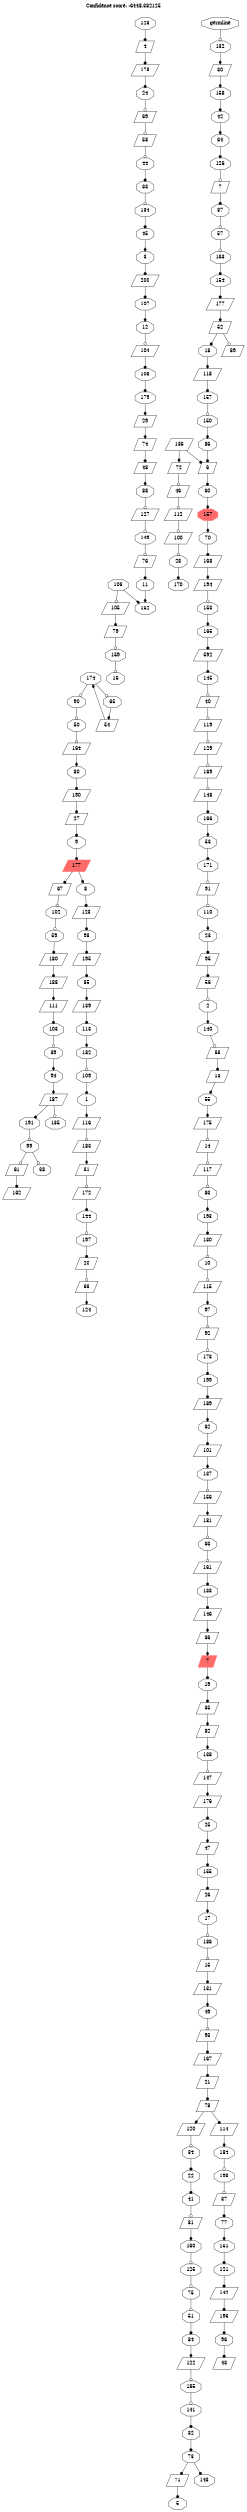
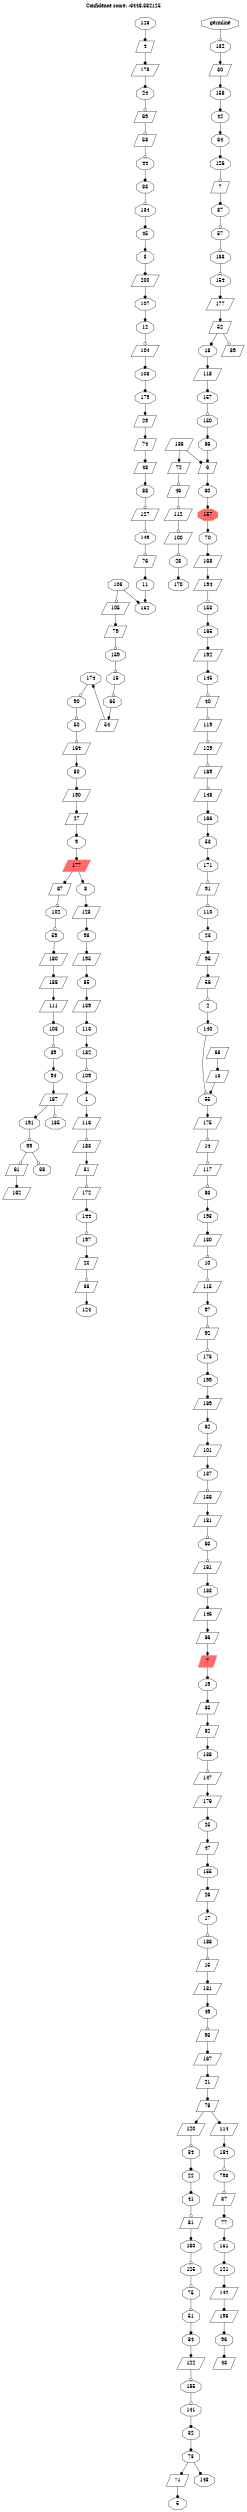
  digraph {
    label="Confidence score: -6448.382125"
    labelloc=t
    node [shape=octagon]
    edge [arrowhead=dot]
    n1 [label=61 shape=parallelogram]
    n2 [label=162 shape=parallelogram]
    n3 [label=99]
    n4 [label=38]
    n5 [label=191]
    n6 [label=187 shape=parallelogram]
    n7 [label=135]
    n8 [label=94]
    n9 [label=39]
    n10 [label=103]
    n11 [label=111 shape=parallelogram]
    n12 [label=188 shape=parallelogram]
    n13 [label=180 shape=parallelogram]
    n14 [label=59]
    n15 [label=102]
    n16 [label=67 shape=parallelogram]
    n17 [label=66 shape=parallelogram]
    n18 [label=124]
    n19 [label=20 shape=parallelogram]
    n20 [label=197]
    n21 [label=144]
    n22 [label=172 shape=parallelogram]
    n23 [label=31 shape=parallelogram]
    n24 [label=183 shape=parallelogram]
    n25 [label=116 shape=parallelogram]
    n26 [label=1]
    n27 [label=109]
    n28 [label=182]
    n29 [label=113]
    n30 [label=139 shape=parallelogram]
    n31 [label=85]
    n32 [label=195 shape=parallelogram]
    n33 [label=98]
    n34 [label=123 shape=parallelogram]
    n35 [label=8]
    n36 [color=indianred1 label=177 shape=parallelogram style=filled]
    n37 [label=9]
    n38 [label=27 shape=parallelogram]
    n39 [label=190 shape=parallelogram]
    n40 [label=80]
    n41 [label=164 shape=parallelogram]
    n42 [label=50]
    n43 [label=90]
    n44 [label=174]
    n45 [label=54 shape=parallelogram]
    n46 [label=65]
    n47 [label=16]
    n48 [label=159]
    n49 [label=79 shape=parallelogram]
    n50 [label=105 shape=parallelogram]
    n51 [label=106]
    n52 [label=152]
    n53 [label=11]
    n54 [label=76 shape=parallelogram]
    n55 [label=149]
    n56 [label=127 shape=parallelogram]
    n57 [label=88]
    n58 [label=48 shape=parallelogram]
    n59 [label=74 shape=parallelogram]
    n60 [label=29 shape=parallelogram]
    n61 [label=179]
    n62 [label=108]
    n63 [label=104 shape=parallelogram]
    n64 [label=12]
    n65 [label=107]
    n66 [label=200 shape=parallelogram]
    n67 [label=3]
    n68 [label=45]
    n69 [label=134]
    n70 [label=33]
    n71 [label=44]
    n72 [label=58 shape=parallelogram]
    n73 [label=69 shape=parallelogram]
    n74 [label=24]
    n75 [label=178 shape=parallelogram]
    n76 [label=4 shape=parallelogram]
    n77 [label=128]
    n78 [label=170]
    n79 [label=28]
    n80 [label=100 shape=parallelogram]
    n81 [label=112 shape=parallelogram]
    n82 [label=46 shape=parallelogram]
    n83 [label=72 shape=parallelogram]
    n84 [label=136 shape=parallelogram]
    n85 [label=6 shape=parallelogram]
    n86 [label=71 shape=parallelogram]
    n87 [label=5]
    n88 [label=73]
    n89 [label=143]
    n90 [label=32]
    n91 [label=141]
    n92 [label=185]
    n93 [label=122 shape=parallelogram]
    n94 [label=84]
    n95 [label=51]
    n96 [label=75]
    n97 [label=125]
    n98 [label=160]
    n99 [label=81 shape=parallelogram]
    n100 [label=41]
    n101 [label=22]
    n102 [label=34]
    n103 [label=120 shape=parallelogram]
    n104 [label=96]
    n105 [label=43 shape=parallelogram]
    n106 [label=196 shape=parallelogram]
    n107 [label=142 shape=parallelogram]
    n108 [label=121]
    n109 [label=151]
    n110 [label=77]
    n111 [label=37 shape=parallelogram]
-   n112 [label=198]
+   n112 [label=798]
    n113 [label=184]
    n114 [label=114 shape=parallelogram]
    n115 [label=78 shape=parallelogram]
    n116 [label=21 shape=parallelogram]
    n117 [label=167 shape=parallelogram]
    n118 [label=93 shape=parallelogram]
    n119 [label=49]
    n120 [label=131 shape=parallelogram]
    n121 [label=15 shape=parallelogram]
    n122 [label=186]
    n123 [label=17]
    n124 [label=26 shape=parallelogram]
    n125 [label=155]
    n126 [label=47 shape=parallelogram]
    n127 [label=25]
    n128 [label=176 shape=parallelogram]
    n129 [label=147 shape=parallelogram]
    n130 [label=138]
    n131 [label=82 shape=parallelogram]
    n132 [label=35 shape=parallelogram]
    n133 [label=19]
    n134 [color=indianred1 label=7 shape=parallelogram style=filled]
    n135 [label=36 shape=parallelogram]
    n136 [label=146 shape=parallelogram]
    n137 [label=133]
    n138 [label=161 shape=parallelogram]
    n139 [label=63]
    n140 [label=181 shape=parallelogram]
    n141 [label=156 shape=parallelogram]
    n142 [label=137]
    n143 [label=101 shape=parallelogram]
    n144 [label=62]
    n145 [label=189 shape=parallelogram]
    n146 [label=199]
    n147 [label=173]
    n148 [label=92 shape=parallelogram]
    n149 [label=97]
    n150 [label=115 shape=parallelogram]
    n151 [label=10]
    n152 [label=130 shape=parallelogram]
    n153 [label=193]
    n154 [label=83]
    n155 [label=117 shape=parallelogram]
    n156 [label=14 shape=parallelogram]
    n157 [label=175 shape=parallelogram]
    n158 [label=55]
    n159 [label=13 shape=parallelogram]
    n160 [label=68 shape=parallelogram]
    n161 [label=140]
    n162 [label=2]
    n163 [label=56 shape=parallelogram]
    n164 [label=95 shape=parallelogram]
    n165 [label=23]
    n166 [label=110]
    n167 [label=91 shape=parallelogram]
    n168 [label=171]
    n169 [label=53]
    n170 [label=166]
    n171 [label=148 shape=parallelogram]
    n172 [label=169 shape=parallelogram]
    n173 [label=129 shape=parallelogram]
    n174 [label=119 shape=parallelogram]
    n175 [label=40 shape=parallelogram]
    n176 [label=145]
-   n177 [label=592 shape=parallelogram]
+   n177 [label=192 shape=parallelogram]
    n178 [label=165]
    n179 [label=153]
    n180 [label=194 shape=parallelogram]
    n181 [label=168 shape=parallelogram]
    n182 [label=70]
    n183 [color=indianred1 label=157 style=filled]
    n184 [label=60]
    n185 [label=86]
    n186 [label=150]
    n187 [label=157]
    n188 [label=118 shape=parallelogram]
    n189 [label=18]
    n190 [label=52 shape=parallelogram]
    n191 [label=89 shape=parallelogram]
    n192 [label=177 shape=parallelogram]
    n193 [label=154]
    n194 [label=163]
    n195 [label=57]
    n196 [label=87]
    n197 [label=7 shape=parallelogram]
    n198 [label=126]
    n199 [label=64]
    n200 [label=42]
    n201 [label=158]
    n202 [label=30 shape=parallelogram]
    n203 [label=132]
    n204 [label=germline]
    n1 -> n2
    n3 -> n1 [arrowhead=odot]
    n3 -> n4 [arrowhead=odot]
    n5 -> n3 [arrowhead=odot]
    n6 -> n5
    n6 -> n7 [arrowhead=odot]
    n8 -> n6 [arrowhead=diamond]
    n9 -> n8 [arrowhead=diamond]
    n10 -> n9 [arrowhead=odot]
    n11 -> n10
    n12 -> n11 [arrowhead=diamond]
    n13 -> n12
    n14 -> n13
    n15 -> n14 [arrowhead=odot]
    n16 -> n15 [arrowhead=odot]
    n17 -> n18 [arrowhead=diamond]
    n19 -> n17 [arrowhead=odot]
    n20 -> n19
    n21 -> n20 [arrowhead=odot]
    n22 -> n21
    n23 -> n22 [arrowhead=odot]
    n24 -> n23 [arrowhead=diamond]
    n25 -> n24 [arrowhead=odot]
    n26 -> n25 [arrowhead=diamond]
    n27 -> n26
    n28 -> n27 [arrowhead=odot]
    n29 -> n28 [arrowhead=diamond]
    n30 -> n29
    n31 -> n30 [arrowhead=diamond]
    n32 -> n31
    n33 -> n32
    n34 -> n33
    n35 -> n34
    n36 -> n16
    n36 -> n35 [arrowhead=diamond]
    n37 -> n36
    n38 -> n37
    n39 -> n38
    n40 -> n39
    n41 -> n40 [arrowhead=diamond]
    n42 -> n41 [arrowhead=odot]
    n43 -> n42 [arrowhead=odot]
    n44 -> n43 [arrowhead=odot]
    n45 -> n44 [arrowhead=diamond]
    n46 -> n45 [arrowhead=diamond]
-   n44 -> n46 [arrowhead=odot]
+   n47 -> n46 [arrowhead=odot]
    n48 -> n47 [arrowhead=odot]
    n49 -> n48 [arrowhead=odot]
    n50 -> n49
    n51 -> n50 [arrowhead=odot]
    n51 -> n52 [arrowhead=diamond]
    n53 -> n52 [arrowhead=diamond]
    n54 -> n53
    n55 -> n54 [arrowhead=odot]
    n56 -> n55 [arrowhead=odot]
    n57 -> n56 [arrowhead=odot]
    n58 -> n57 [arrowhead=diamond]
    n59 -> n58
    n60 -> n59 [arrowhead=diamond]
    n61 -> n60 [arrowhead=diamond]
    n62 -> n61
    n63 -> n62
    n64 -> n63 [arrowhead=odot]
    n65 -> n64 [arrowhead=diamond]
    n66 -> n65
    n67 -> n66
    n68 -> n67 [arrowhead=diamond]
    n69 -> n68
    n70 -> n69 [arrowhead=odot]
    n71 -> n70
    n72 -> n71 [arrowhead=odot]
    n73 -> n72 [arrowhead=odot]
    n74 -> n73 [arrowhead=odot]
    n75 -> n74
    n76 -> n75
    n77 -> n76
    n79 -> n78
    n80 -> n79 [arrowhead=odot]
    n81 -> n80 [arrowhead=odot]
    n82 -> n81 [arrowhead=odot]
    n83 -> n82 [arrowhead=odot]
    n84 -> n83 [arrowhead=diamond]
    n84 -> n85
    n85 -> n184
    n86 -> n87
    n88 -> n86
    n88 -> n89
    n90 -> n88
    n91 -> n90
    n92 -> n91 [arrowhead=odot]
    n93 -> n92 [arrowhead=odot]
    n94 -> n93 [arrowhead=diamond]
    n95 -> n94
    n96 -> n95 [arrowhead=odot]
    n97 -> n96 [arrowhead=odot]
    n98 -> n97 [arrowhead=odot]
    n99 -> n98 [arrowhead=diamond]
    n100 -> n99 [arrowhead=odot]
    n101 -> n100
    n102 -> n101
    n103 -> n102 [arrowhead=odot]
    n104 -> n105
    n106 -> n104
    n107 -> n106
    n108 -> n107
    n109 -> n108
    n110 -> n109 [arrowhead=diamond]
    n111 -> n110
    n112 -> n111 [arrowhead=odot]
    n113 -> n112 [arrowhead=odot]
    n114 -> n113 [arrowhead=diamond]
    n115 -> n103 [arrowhead=diamond]
    n115 -> n114
    n116 -> n115
    n117 -> n116
    n118 -> n117
    n119 -> n118 [arrowhead=odot]
    n120 -> n119 [arrowhead=diamond]
    n121 -> n120
    n122 -> n121 [arrowhead=odot]
    n123 -> n122 [arrowhead=odot]
    n124 -> n123 [arrowhead=diamond]
    n125 -> n124
    n126 -> n125
    n127 -> n126 [arrowhead=diamond]
    n128 -> n127
    n129 -> n128 [arrowhead=diamond]
    n130 -> n129 [arrowhead=odot]
    n131 -> n130 [arrowhead=diamond]
    n132 -> n131 [arrowhead=diamond]
    n133 -> n132
    n134 -> n133
    n135 -> n134 [arrowhead=diamond]
    n136 -> n135 [arrowhead=diamond]
    n137 -> n136
    n138 -> n137
    n139 -> n138 [arrowhead=odot]
    n140 -> n139 [arrowhead=odot]
    n141 -> n140 [arrowhead=diamond]
    n142 -> n141 [arrowhead=odot]
    n143 -> n142 [arrowhead=diamond]
    n144 -> n143
    n145 -> n144 [arrowhead=diamond]
    n146 -> n145
    n147 -> n146
    n148 -> n147 [arrowhead=odot]
    n149 -> n148 [arrowhead=odot]
    n150 -> n149 [arrowhead=diamond]
    n151 -> n150 [arrowhead=odot]
    n152 -> n151 [arrowhead=odot]
    n153 -> n152
    n154 -> n153 [arrowhead=diamond]
    n155 -> n154 [arrowhead=odot]
    n156 -> n155 [arrowhead=odot]
    n157 -> n156 [arrowhead=odot]
    n158 -> n157 [arrowhead=diamond]
    n159 -> n158 [arrowhead=diamond]
    n160 -> n159
-   n161 -> n160 [arrowhead=odot]
+   n161 -> n158 [arrowhead=odot]
    n162 -> n161 [arrowhead=diamond]
    n163 -> n162 [arrowhead=odot]
    n164 -> n163
    n165 -> n164
    n166 -> n165 [arrowhead=diamond]
    n167 -> n166 [arrowhead=odot]
    n168 -> n167 [arrowhead=odot]
    n169 -> n168
    n170 -> n169 [arrowhead=diamond]
    n171 -> n170
    n172 -> n171 [arrowhead=odot]
    n173 -> n172 [arrowhead=odot]
    n174 -> n173 [arrowhead=odot]
    n175 -> n174 [arrowhead=odot]
    n176 -> n175 [arrowhead=odot]
    n177 -> n176
    n178 -> n177
    n179 -> n178 [arrowhead=diamond]
    n180 -> n179 [arrowhead=odot]
    n181 -> n180 [arrowhead=diamond]
    n182 -> n181
    n183 -> n182 [arrowhead=diamond]
    n184 -> n183 [arrowhead=diamond]
    n185 -> n85
    n186 -> n185 [arrowhead=diamond]
    n187 -> n186 [arrowhead=odot]
    n188 -> n187
    n189 -> n188 [arrowhead=diamond]
    n190 -> n189
    n190 -> n191 [arrowhead=odot]
    n192 -> n190 [arrowhead=diamond]
    n193 -> n192
-   n194 -> n193
+   n194 -> n193 [arrowhead=odot]
    n195 -> n194 [arrowhead=odot]
    n196 -> n195 [arrowhead=odot]
    n197 -> n196
    n198 -> n197 [arrowhead=odot]
    n199 -> n198
    n200 -> n199 [arrowhead=diamond]
    n201 -> n200
    n202 -> n201 [arrowhead=diamond]
    n203 -> n202 [arrowhead=diamond]
    n204 -> n203 [arrowhead=odot]
  }
